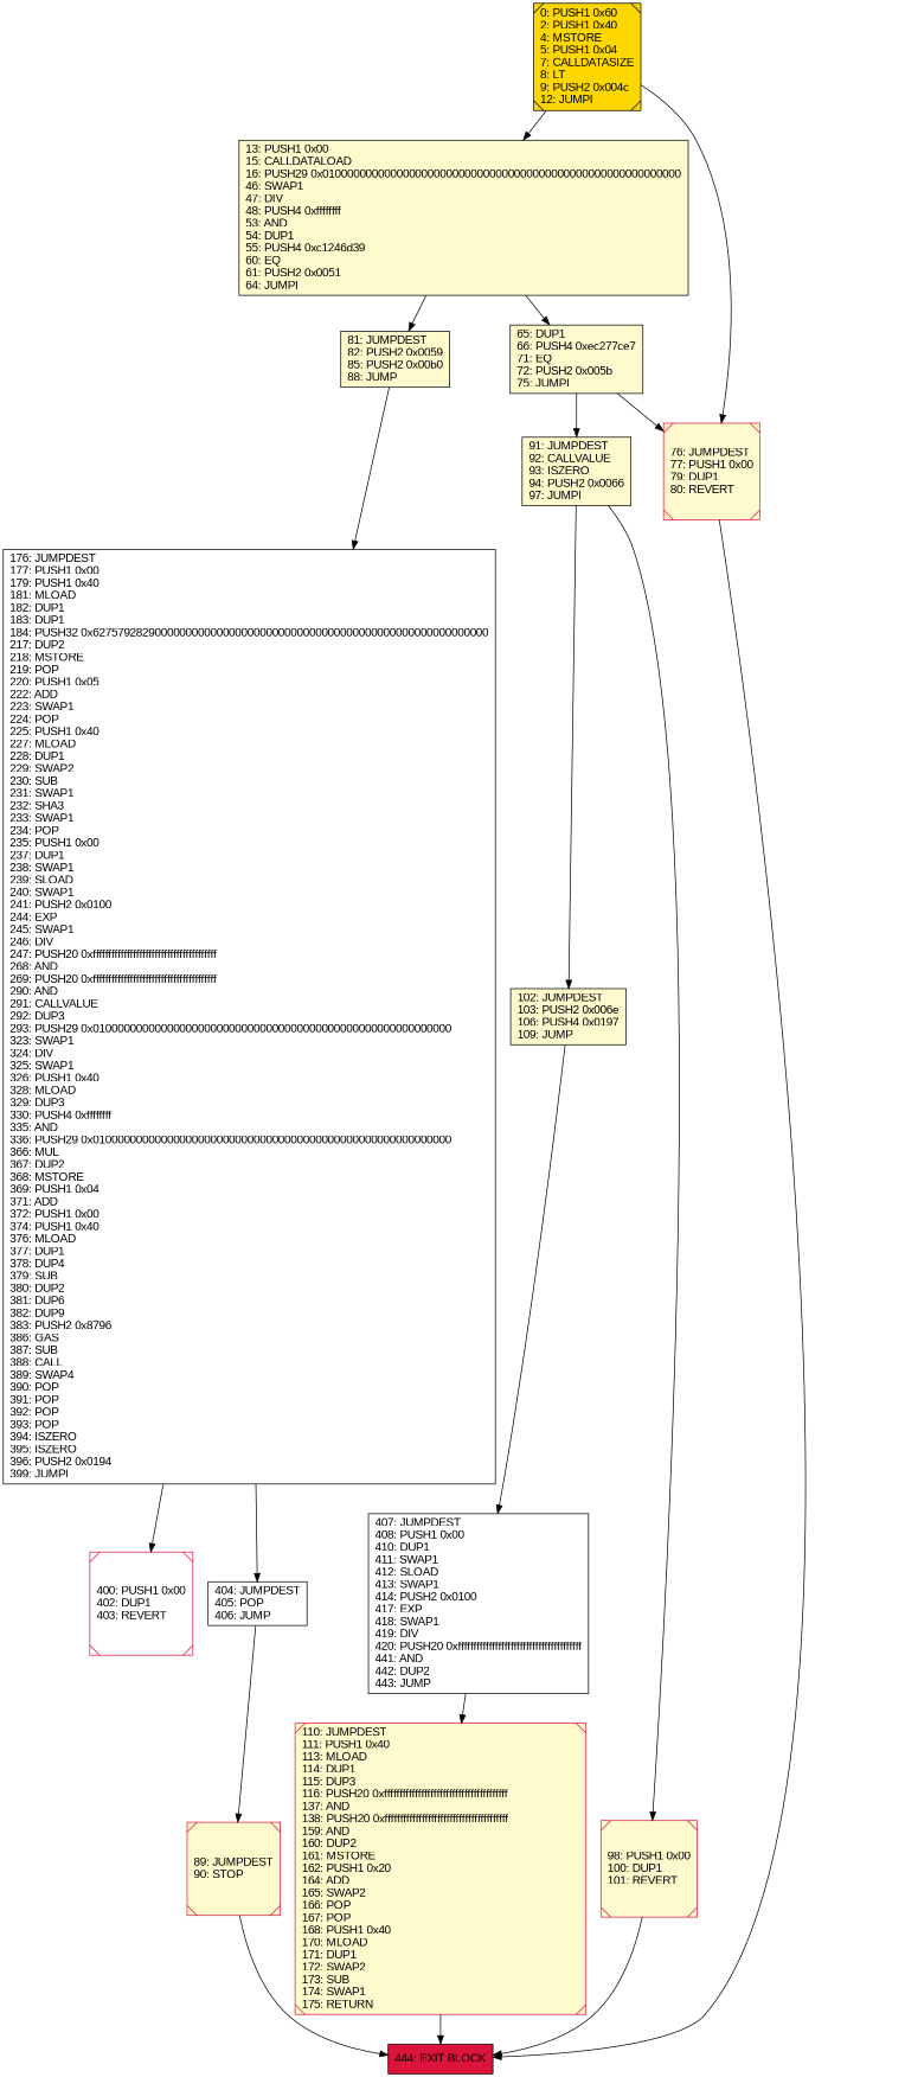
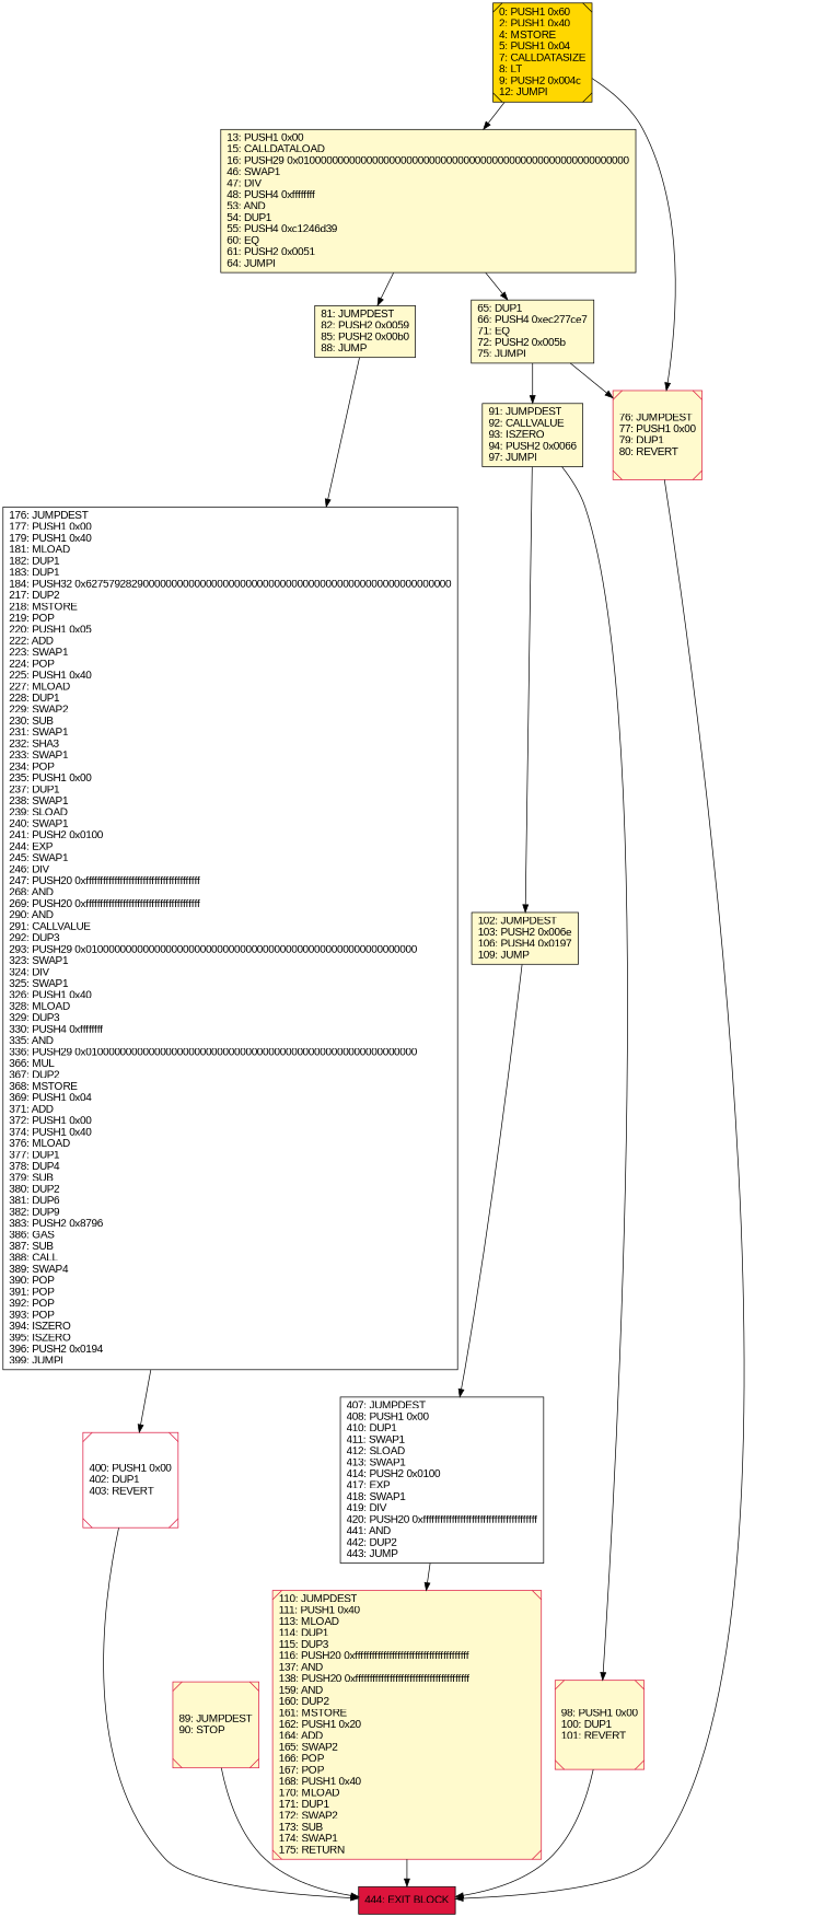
  digraph {
    rankdir=UD
    node [color=black fillcolor=lemonchiffon fontcolor=black fontname=arial shape=box style=filled]
    n1 [fillcolor=white label="407: JUMPDEST\l408: PUSH1 0x00\l410: DUP1\l411: SWAP1\l412: SLOAD\l413: SWAP1\l414: PUSH2 0x0100\l417: EXP\l418: SWAP1\l419: DIV\l420: PUSH20 0xffffffffffffffffffffffffffffffffffffffff\l441: AND\l442: DUP2\l443: JUMP\l"]
    n2 [color=crimson label="110: JUMPDEST\l111: PUSH1 0x40\l113: MLOAD\l114: DUP1\l115: DUP3\l116: PUSH20 0xffffffffffffffffffffffffffffffffffffffff\l137: AND\l138: PUSH20 0xffffffffffffffffffffffffffffffffffffffff\l159: AND\l160: DUP2\l161: MSTORE\l162: PUSH1 0x20\l164: ADD\l165: SWAP2\l166: POP\l167: POP\l168: PUSH1 0x40\l170: MLOAD\l171: DUP1\l172: SWAP2\l173: SUB\l174: SWAP1\l175: RETURN\l" shape=Msquare]
    n3 [fillcolor=crimson label="444: EXIT BLOCK\l"]
    n4 [color=crimson label="98: PUSH1 0x00\l100: DUP1\l101: REVERT\l" shape=Msquare]
    n5 [label="13: PUSH1 0x00\l15: CALLDATALOAD\l16: PUSH29 0x0100000000000000000000000000000000000000000000000000000000\l46: SWAP1\l47: DIV\l48: PUSH4 0xffffffff\l53: AND\l54: DUP1\l55: PUSH4 0xc1246d39\l60: EQ\l61: PUSH2 0x0051\l64: JUMPI\l"]
    n6 [label="65: DUP1\l66: PUSH4 0xec277ce7\l71: EQ\l72: PUSH2 0x005b\l75: JUMPI\l"]
    n7 [label="81: JUMPDEST\l82: PUSH2 0x0059\l85: PUSH2 0x00b0\l88: JUMP\l"]
    n8 [color=crimson label="76: JUMPDEST\l77: PUSH1 0x00\l79: DUP1\l80: REVERT\l" shape=Msquare]
    n9 [label="91: JUMPDEST\l92: CALLVALUE\l93: ISZERO\l94: PUSH2 0x0066\l97: JUMPI\l"]
    n10 [fillcolor=white label="176: JUMPDEST\l177: PUSH1 0x00\l179: PUSH1 0x40\l181: MLOAD\l182: DUP1\l183: DUP1\l184: PUSH32 0x6275792829000000000000000000000000000000000000000000000000000000\l217: DUP2\l218: MSTORE\l219: POP\l220: PUSH1 0x05\l222: ADD\l223: SWAP1\l224: POP\l225: PUSH1 0x40\l227: MLOAD\l228: DUP1\l229: SWAP2\l230: SUB\l231: SWAP1\l232: SHA3\l233: SWAP1\l234: POP\l235: PUSH1 0x00\l237: DUP1\l238: SWAP1\l239: SLOAD\l240: SWAP1\l241: PUSH2 0x0100\l244: EXP\l245: SWAP1\l246: DIV\l247: PUSH20 0xffffffffffffffffffffffffffffffffffffffff\l268: AND\l269: PUSH20 0xffffffffffffffffffffffffffffffffffffffff\l290: AND\l291: CALLVALUE\l292: DUP3\l293: PUSH29 0x0100000000000000000000000000000000000000000000000000000000\l323: SWAP1\l324: DIV\l325: SWAP1\l326: PUSH1 0x40\l328: MLOAD\l329: DUP3\l330: PUSH4 0xffffffff\l335: AND\l336: PUSH29 0x0100000000000000000000000000000000000000000000000000000000\l366: MUL\l367: DUP2\l368: MSTORE\l369: PUSH1 0x04\l371: ADD\l372: PUSH1 0x00\l374: PUSH1 0x40\l376: MLOAD\l377: DUP1\l378: DUP4\l379: SUB\l380: DUP2\l381: DUP6\l382: DUP9\l383: PUSH2 0x8796\l386: GAS\l387: SUB\l388: CALL\l389: SWAP4\l390: POP\l391: POP\l392: POP\l393: POP\l394: ISZERO\l395: ISZERO\l396: PUSH2 0x0194\l399: JUMPI\l"]
    n11 [color=crimson fillcolor=white label="400: PUSH1 0x00\l402: DUP1\l403: REVERT\l" shape=Msquare]
-   n12 [fillcolor=white label="404: JUMPDEST\l405: POP\l406: JUMP\l"]
    n13 [color=crimson label="89: JUMPDEST\l90: STOP\l" shape=Msquare]
    n14 [fillcolor=gold label="0: PUSH1 0x60\l2: PUSH1 0x40\l4: MSTORE\l5: PUSH1 0x04\l7: CALLDATASIZE\l8: LT\l9: PUSH2 0x004c\l12: JUMPI\l" shape=Msquare]
    n15 [label="102: JUMPDEST\l103: PUSH2 0x006e\l106: PUSH4 0x0197\l109: JUMP\l"]
    n1 -> n2
    n2 -> n3
    n4 -> n3
    n5 -> n6
    n5 -> n7
    n6 -> n8
    n6 -> n9
    n7 -> n10
    n8 -> n3
    n9 -> n4
    n9 -> n15
    n10 -> n11
-   n10 -> n12
-   n12 -> n13
+   n11 -> n3
    n13 -> n3
    n14 -> n5
    n14 -> n8
    n15 -> n1
  }
